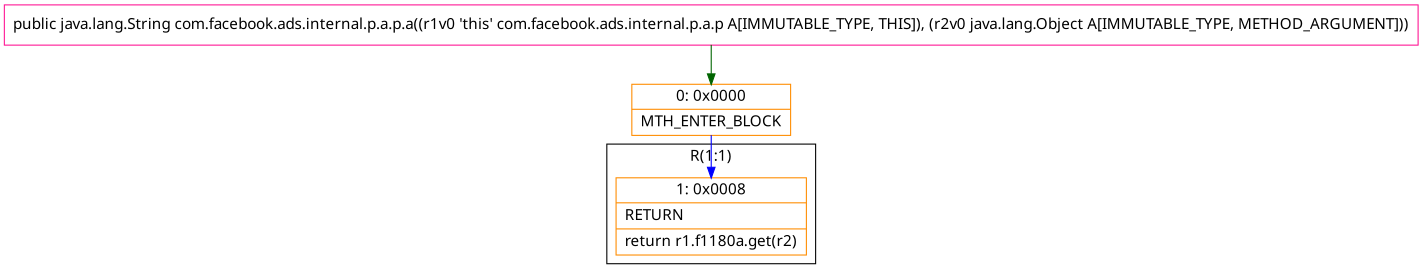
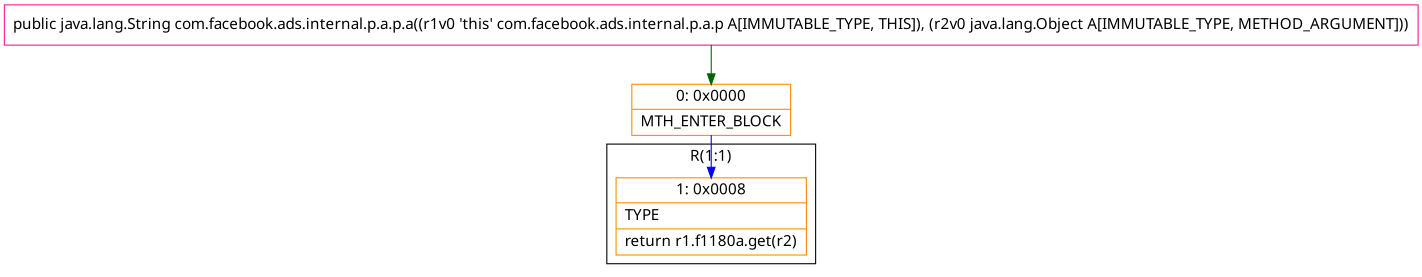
  digraph {
    fontname="Noto Sans"
    node [color=darkorange shape=record fontname="Noto Sans"]
    edge [fontname="Noto Sans"]
-   n1 [label="{1\:\ 0x0008|RETURN\l|return r1.f1180a.get(r2)\l}"]
+   n1 [label="{1\:\ 0x0008|TYPE\l|return r1.f1180a.get(r2)\l}"]
    n2 [label="{0\:\ 0x0000|MTH_ENTER_BLOCK\l}"]
    n3 [label="{public java.lang.String com.facebook.ads.internal.p.a.p.a((r1v0 'this' com.facebook.ads.internal.p.a.p A[IMMUTABLE_TYPE, THIS]), (r2v0 java.lang.Object A[IMMUTABLE_TYPE, METHOD_ARGUMENT])) }" color=deeppink]
    subgraph cluster_1 {
      label="R(1:1)"
      n1
    }
    n2 -> n1 [color=blue]
    n3 -> n2 [color=darkgreen]
  }
